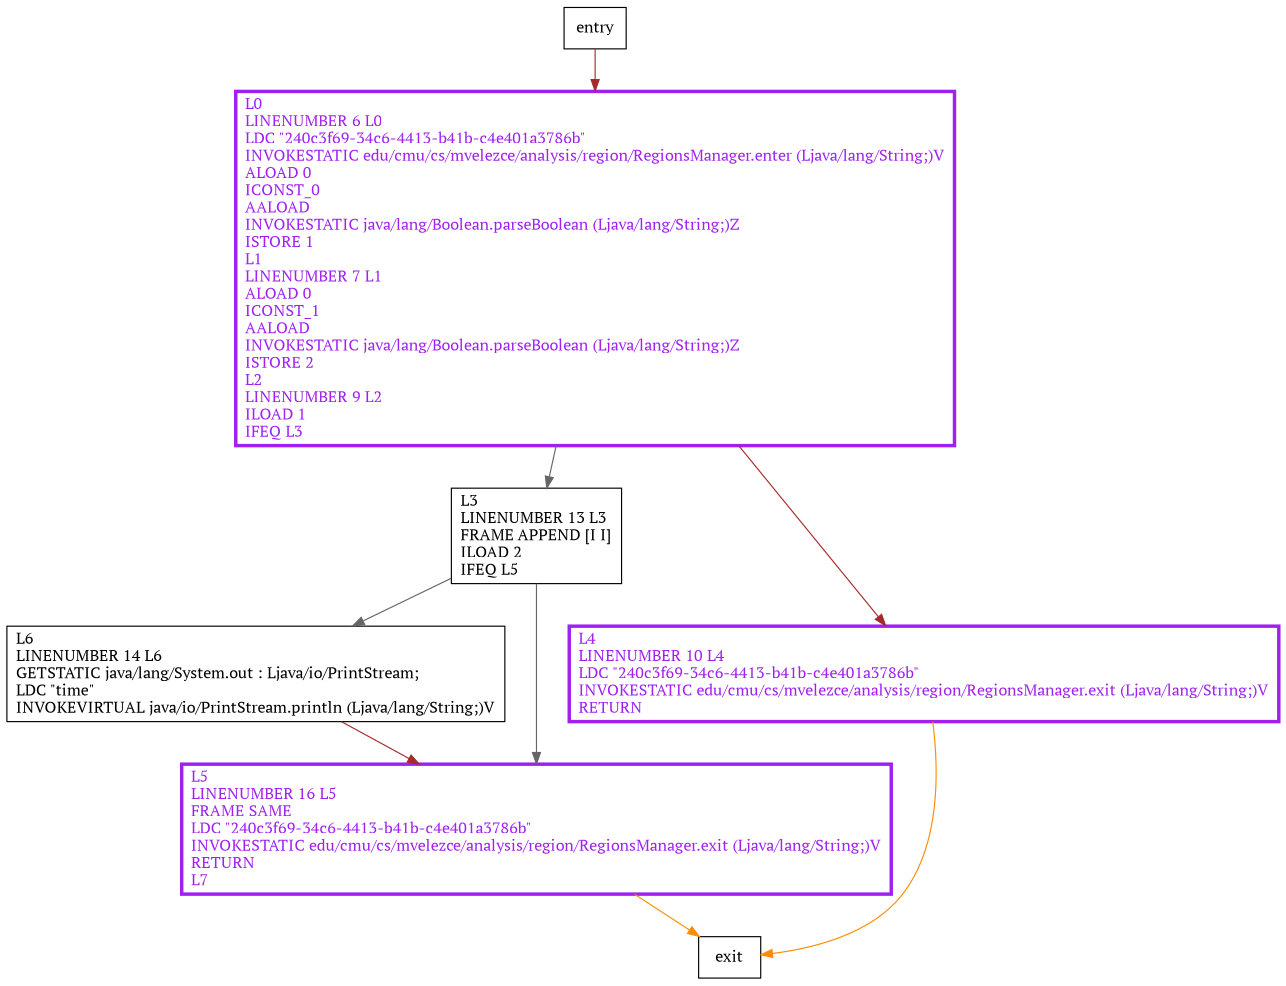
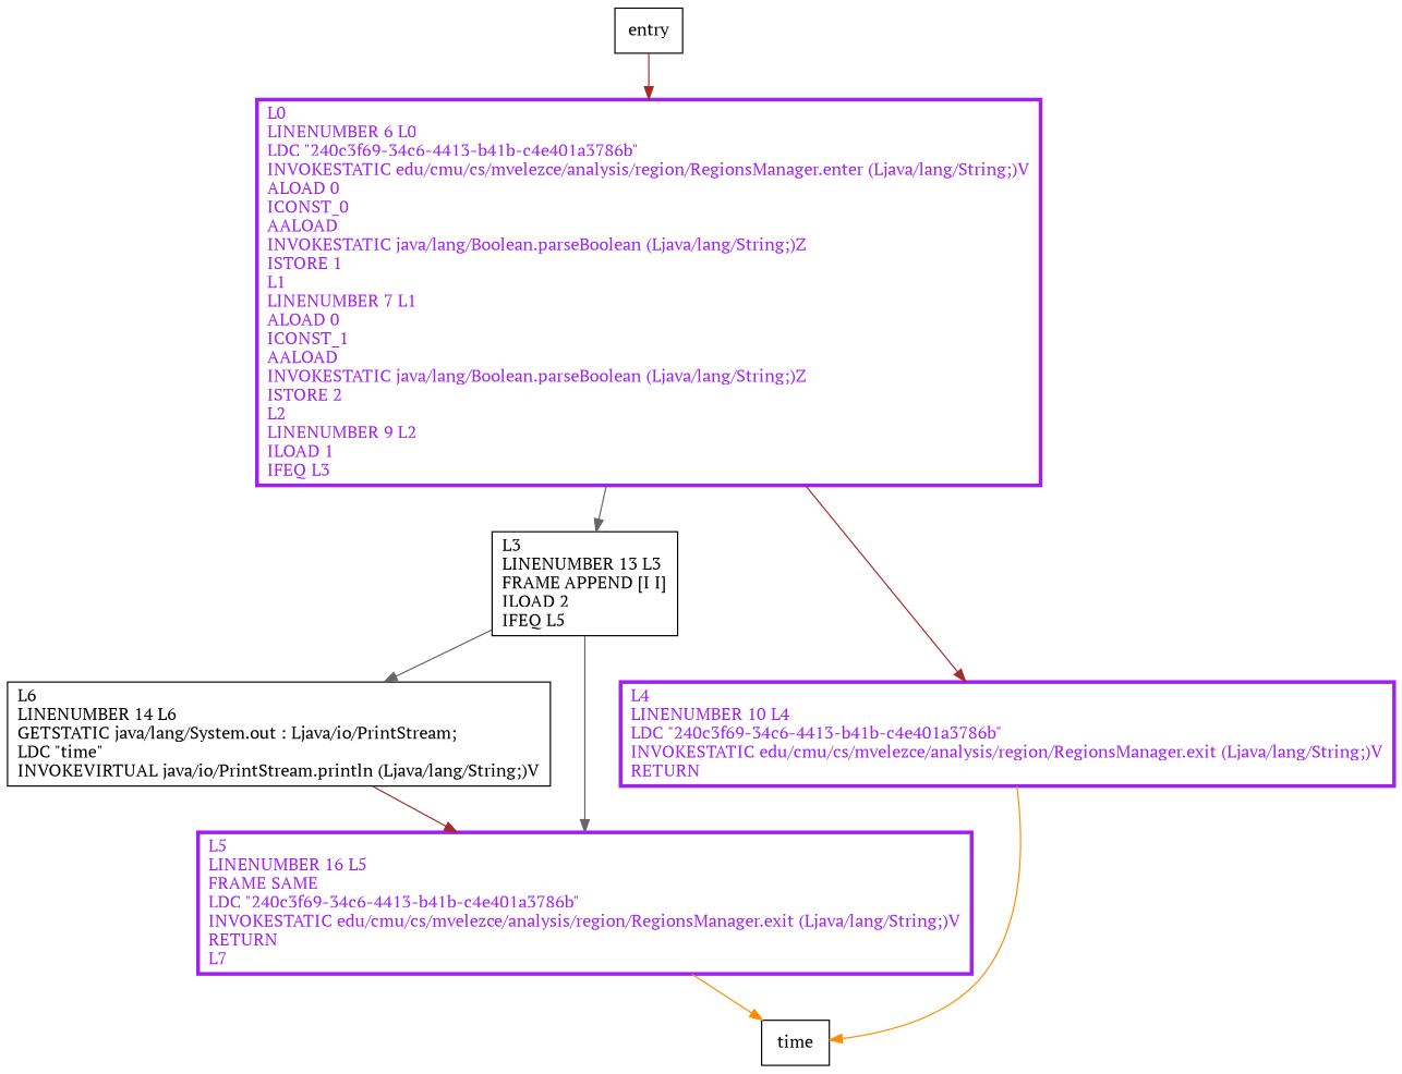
  digraph {
    fontname="PT Serif"
    node [shape=record fontname="PT Serif"]
    edge [color=gray40 fontname="PT Serif"]
    n1 [color=purple fontcolor=purple label="L0\lLINENUMBER 6 L0\lLDC \"240c3f69-34c6-4413-b41b-c4e401a3786b\"\lINVOKESTATIC edu/cmu/cs/mvelezce/analysis/region/RegionsManager.enter (Ljava/lang/String;)V\lALOAD 0\lICONST_0\lAALOAD\lINVOKESTATIC java/lang/Boolean.parseBoolean (Ljava/lang/String;)Z\lISTORE 1\lL1\lLINENUMBER 7 L1\lALOAD 0\lICONST_1\lAALOAD\lINVOKESTATIC java/lang/Boolean.parseBoolean (Ljava/lang/String;)Z\lISTORE 2\lL2\lLINENUMBER 9 L2\lILOAD 1\lIFEQ L3\l" penwidth=3]
    n2 [label="L3\lLINENUMBER 13 L3\lFRAME APPEND [I I]\lILOAD 2\lIFEQ L5\l"]
    n3 [color=purple fontcolor=purple label="L4\lLINENUMBER 10 L4\lLDC \"240c3f69-34c6-4413-b41b-c4e401a3786b\"\lINVOKESTATIC edu/cmu/cs/mvelezce/analysis/region/RegionsManager.exit (Ljava/lang/String;)V\lRETURN\l" penwidth=3]
    n4 [label="L6\lLINENUMBER 14 L6\lGETSTATIC java/lang/System.out : Ljava/io/PrintStream;\lLDC \"time\"\lINVOKEVIRTUAL java/io/PrintStream.println (Ljava/lang/String;)V\l"]
    n5 [color=purple fontcolor=purple label="L5\lLINENUMBER 16 L5\lFRAME SAME\lLDC \"240c3f69-34c6-4413-b41b-c4e401a3786b\"\lINVOKESTATIC edu/cmu/cs/mvelezce/analysis/region/RegionsManager.exit (Ljava/lang/String;)V\lRETURN\lL7\l" penwidth=3]
-   exit
+   exit [label=time]
    entry
    n1 -> n2
    n1 -> n3 [color=brown]
    n2 -> n4
    n2 -> n5
    n3 -> exit [color=darkorange]
    n4 -> n5 [color=brown]
    n5 -> exit [color=darkorange]
    entry -> n1 [color=brown]
  }
